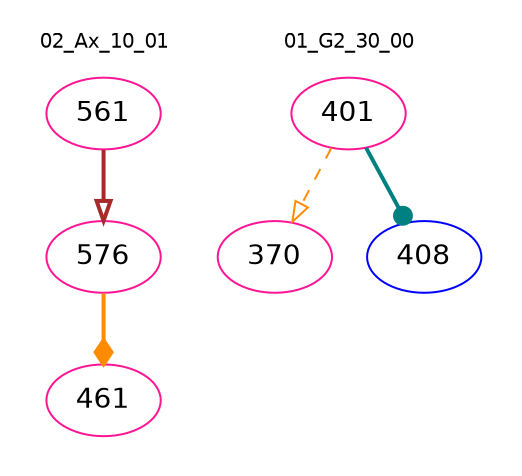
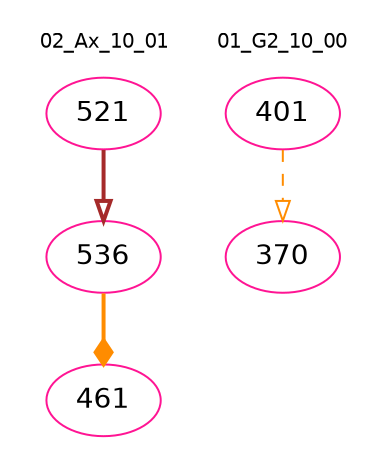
  digraph {
    fontname="DejaVu Sans"
    node [color=deeppink fontname="DejaVu Sans"]
    edge [arrowhead=onormal color=darkorange fontname="DejaVu Sans" style=bold]
-   n1 [label=576]
-   n2 [label=561]
+   n1 [label=536]
+   n2 [label=521]
    n3 [label=461]
    n4 [label=401]
    n5 [label=370]
-   n6 [color=blue label=408]
    subgraph cluster_1 {
      color=white
      fontsize=10
      label="02_Ax_10_01"
      n1
      n2
      n3
    }
    subgraph cluster_2 {
      color=white
      fontsize=10
-     label="01_G2_30_00"
+     label="01_G2_10_00"
      n4
      n5
-     n6
    }
    n1 -> n3 [arrowhead=diamond]
    n2 -> n1 [color=brown]
    n4 -> n5 [style=dashed]
-   n4 -> n6 [arrowhead=dot color=teal]
  }
